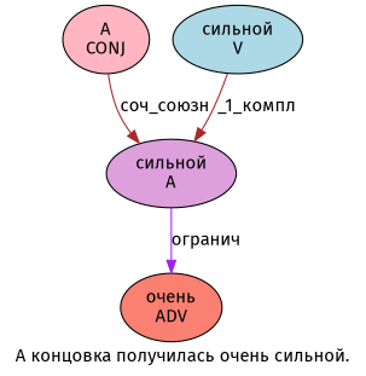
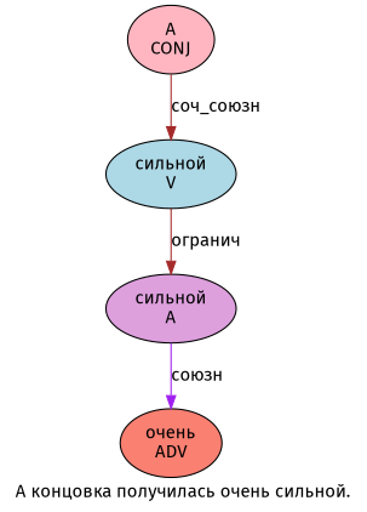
  digraph {
    fontname="Fira Sans"
    label="А концовка получилась очень сильной."
    node [fontname="Fira Sans" penwidth=1 shape=ellipse style=filled]
    edge [color=brown fontname="Fira Sans"]
    n1 [fillcolor=lightpink label="А\nCONJ"]
    n2 [fillcolor=lightblue label="сильной\nV"]
    n3 [fillcolor=plum label="сильной\nA"]
    n4 [fillcolor=salmon label="очень\nADV"]
-   n1 -> n3 [label="соч_союзн"]
-   n2 -> n3 [label="_1_компл"]
-   n3 -> n4 [color=purple label="огранич"]
+   n1 -> n2 [label="соч_союзн"]
+   n2 -> n3 [label="огранич"]
+   n3 -> n4 [color=purple label="союзн"]
  }
